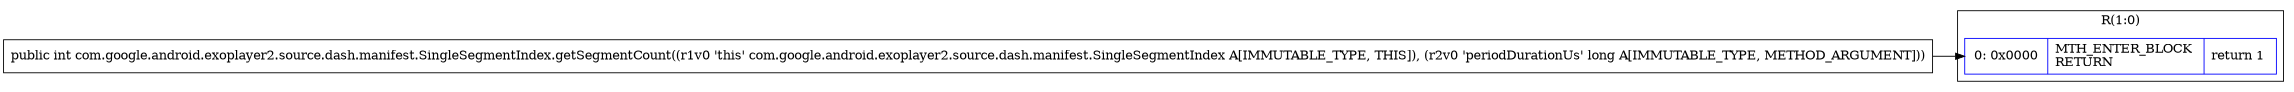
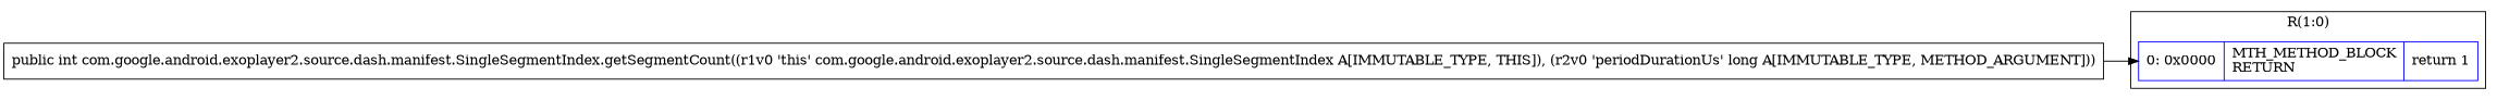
  digraph {
    rankdir=LR
    node [shape=record]
-   n1 [color=blue label="{0\:\ 0x0000|MTH_ENTER_BLOCK\lRETURN\l|return 1\l}"]
+   n1 [color=blue label="{0\:\ 0x0000|MTH_METHOD_BLOCK\lRETURN\l|return 1\l}"]
    n2 [label="{public int com.google.android.exoplayer2.source.dash.manifest.SingleSegmentIndex.getSegmentCount((r1v0 'this' com.google.android.exoplayer2.source.dash.manifest.SingleSegmentIndex A[IMMUTABLE_TYPE, THIS]), (r2v0 'periodDurationUs' long A[IMMUTABLE_TYPE, METHOD_ARGUMENT])) }"]
    subgraph cluster_1 {
      label="R(1:0)"
      n1
    }
    n2 -> n1
  }
